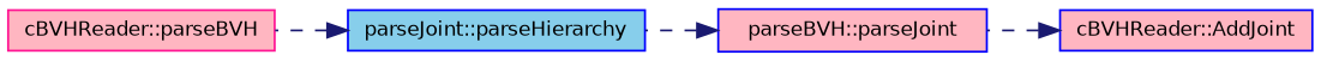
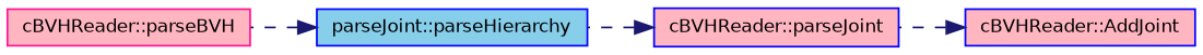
  digraph {
    rankdir=RL
    node [color=blue fillcolor=lightpink fontname=Helvetica fontsize=10 shape=record style=filled]
    edge [color=midnightblue dir=back fontname=Helvetica fontsize=10 labelfontname=Helvetica labelfontsize=10 style=dashed]
    n1 [fontcolor=black height=0.2 label="cBVHReader::AddJoint" width=0.4]
-   n2 [height=0.2 label="parseBVH::parseJoint" width=0.4]
+   n2 [height=0.2 label="cBVHReader::parseJoint" width=0.4]
    n3 [fillcolor=skyblue height=0.2 label="parseJoint::parseHierarchy" width=0.4]
    n4 [color=deeppink height=0.2 label="cBVHReader::parseBVH" width=0.4]
    n1 -> n2
    n2 -> n3
    n3 -> n4
  }
